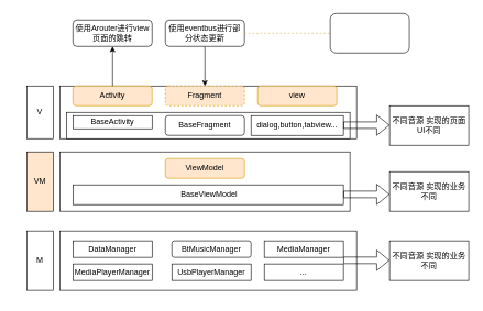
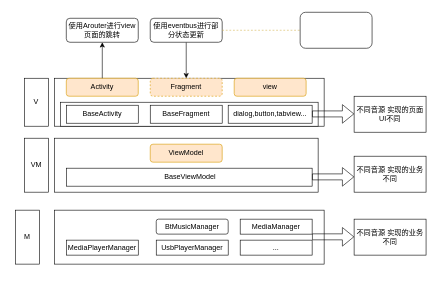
  <mxCell id="0" />
  <mxCell id="1" parent="0" />
  <mxCell id="2" value="" style="rounded=0;whiteSpace=wrap;html=1;strokeColor=none;" parent="1" vertex="1"><mxGeometry x="20" y="120" width="520" height="330" as="geometry" /></mxCell>
  <mxCell id="3" value="V" style="rounded=0;whiteSpace=wrap;html=1;" parent="1" vertex="1"><mxGeometry x="40" y="130" width="40" height="80" as="geometry" /></mxCell>
- <mxCell id="4" value="VM" style="rounded=0;whiteSpace=wrap;html=1;fillColor=#ffe6cc;" parent="1" vertex="1"><mxGeometry x="40" y="230" width="40" height="90" as="geometry" /></mxCell>
+ <mxCell id="4" value="VM" style="rounded=0;whiteSpace=wrap;html=1;" parent="1" vertex="1"><mxGeometry x="40" y="230" width="40" height="90" as="geometry" /></mxCell>
  <mxCell id="5" value="" style="rounded=0;whiteSpace=wrap;html=1;" parent="1" vertex="1"><mxGeometry x="90" y="130" width="450" height="80" as="geometry" /></mxCell>
  <mxCell id="6" value="Activity" style="rounded=1;whiteSpace=wrap;html=1;fillColor=#ffe6cc;strokeColor=#d79b00;" parent="1" vertex="1"><mxGeometry x="110" y="130" width="120" height="30" as="geometry" /></mxCell>
  <mxCell id="7" value="Fragment" style="rounded=1;whiteSpace=wrap;html=1;fillColor=#ffe6cc;strokeColor=#d79b00;dashed=1;" parent="1" vertex="1"><mxGeometry x="250" y="130" width="120" height="30" as="geometry" /></mxCell>
  <mxCell id="8" value="view" style="rounded=1;whiteSpace=wrap;html=1;fillColor=#ffe6cc;strokeColor=#d79b00;" parent="1" vertex="1"><mxGeometry x="390" y="130" width="120" height="30" as="geometry" /></mxCell>
  <mxCell id="9" value="" style="rounded=0;whiteSpace=wrap;html=1;" parent="1" vertex="1"><mxGeometry x="100" y="170" width="430" height="40" as="geometry" /></mxCell>
- <mxCell id="10" value="BaseActivity" style="rounded=0;whiteSpace=wrap;html=1;" parent="1" vertex="1"><mxGeometry x="110" y="175" width="120" height="20" as="geometry" /></mxCell>
- <mxCell id="11" value="BaseFragment" style="whiteSpace=wrap;html=1;rounded=1;" parent="1" vertex="1"><mxGeometry x="250" y="175" width="120" height="30" as="geometry" /></mxCell>
+ <mxCell id="10" value="BaseActivity" style="rounded=0;whiteSpace=wrap;html=1;" parent="1" vertex="1"><mxGeometry x="110" y="175" width="120" height="30" as="geometry" /></mxCell>
+ <mxCell id="11" value="BaseFragment" style="rounded=0;whiteSpace=wrap;html=1;" parent="1" vertex="1"><mxGeometry x="250" y="175" width="120" height="30" as="geometry" /></mxCell>
  <mxCell id="12" value="dialog,button,tabview..." style="rounded=0;whiteSpace=wrap;html=1;" parent="1" vertex="1"><mxGeometry x="380" y="175" width="140" height="30" as="geometry" /></mxCell>
  <mxCell id="13" value="" style="shape=flexArrow;endArrow=classic;html=1;rounded=0;" parent="1" edge="1"><mxGeometry width="50" height="50" relative="1" as="geometry"><mxPoint x="520" y="189.5" as="sourcePoint" /><mxPoint x="590" y="189.5" as="targetPoint" /></mxGeometry></mxCell>
  <mxCell id="14" value="不同音源 实现的页面UI不同" style="rounded=0;whiteSpace=wrap;html=1;" parent="1" vertex="1"><mxGeometry x="590" y="160" width="120" height="60" as="geometry" /></mxCell>
  <mxCell id="15" value="" style="rounded=1;whiteSpace=wrap;html=1;" parent="1" vertex="1"><mxGeometry x="100" y="240" width="400" height="40" as="geometry" /></mxCell>
  <mxCell id="16" value="" style="rounded=0;whiteSpace=wrap;html=1;" parent="1" vertex="1"><mxGeometry x="90" y="230" width="440" height="90" as="geometry" /></mxCell>
  <mxCell id="17" value="ViewModel" style="rounded=1;whiteSpace=wrap;html=1;fillColor=#ffe6cc;strokeColor=#d79b00;" parent="1" vertex="1"><mxGeometry x="250" y="240" width="120" height="30" as="geometry" /></mxCell>
  <mxCell id="18" value="&amp;nbsp;BaseViewModel" style="rounded=0;whiteSpace=wrap;html=1;" parent="1" vertex="1"><mxGeometry x="110" y="280" width="410" height="30" as="geometry" /></mxCell>
  <mxCell id="19" value="" style="shape=flexArrow;endArrow=classic;html=1;rounded=0;" parent="1" edge="1"><mxGeometry width="50" height="50" relative="1" as="geometry"><mxPoint x="520" y="294.5" as="sourcePoint" /><mxPoint x="590" y="294.5" as="targetPoint" /></mxGeometry></mxCell>
  <mxCell id="20" value="不同音源 实现的业务不同" style="rounded=0;whiteSpace=wrap;html=1;" parent="1" vertex="1"><mxGeometry x="590" y="260" width="120" height="60" as="geometry" /></mxCell>
- <mxCell id="21" value="M" style="rounded=0;whiteSpace=wrap;html=1;" parent="1" vertex="1"><mxGeometry x="40" y="350" width="40" height="90" as="geometry" /></mxCell>
+ <mxCell id="21" value="M" style="rounded=0;whiteSpace=wrap;html=1;" parent="1" vertex="1"><mxGeometry x="25" y="350" width="40" height="90" as="geometry" /></mxCell>
  <mxCell id="22" value="" style="rounded=0;whiteSpace=wrap;html=1;" parent="1" vertex="1"><mxGeometry x="90" y="350" width="450" height="90" as="geometry" /></mxCell>
- <mxCell id="23" value="DataManager" style="rounded=0;whiteSpace=wrap;html=1;" parent="1" vertex="1"><mxGeometry x="110" y="365" width="120" height="25" as="geometry" /></mxCell>
  <mxCell id="24" value="BtMusicManager" style="whiteSpace=wrap;html=1;rounded=1;" parent="1" vertex="1"><mxGeometry x="260" y="365" width="120" height="25" as="geometry" /></mxCell>
  <mxCell id="25" value="MediaManager" style="rounded=0;whiteSpace=wrap;html=1;" parent="1" vertex="1"><mxGeometry x="400" y="365" width="120" height="25" as="geometry" /></mxCell>
  <mxCell id="26" value="MediaPlayerManager" style="rounded=0;whiteSpace=wrap;html=1;" parent="1" vertex="1"><mxGeometry x="110" y="400" width="120" height="25" as="geometry" /></mxCell>
  <mxCell id="27" value="UsbPlayerManager" style="rounded=0;whiteSpace=wrap;html=1;" parent="1" vertex="1"><mxGeometry x="260" y="400" width="120" height="25" as="geometry" /></mxCell>
  <mxCell id="28" value="..." style="rounded=0;whiteSpace=wrap;html=1;" parent="1" vertex="1"><mxGeometry x="400" y="400" width="120" height="25" as="geometry" /></mxCell>
  <mxCell id="29" value="" style="shape=flexArrow;endArrow=classic;html=1;rounded=0;" parent="1" edge="1"><mxGeometry width="50" height="50" relative="1" as="geometry"><mxPoint x="520" y="394.5" as="sourcePoint" /><mxPoint x="590" y="394.5" as="targetPoint" /></mxGeometry></mxCell>
  <mxCell id="30" value="不同音源 实现的业务不同" style="rounded=0;whiteSpace=wrap;html=1;" parent="1" vertex="1"><mxGeometry x="590" y="365" width="120" height="60" as="geometry" /></mxCell>
  <mxCell id="31" value="使用Arouter进行view页面的跳转" style="rounded=1;whiteSpace=wrap;html=1;" parent="1" vertex="1"><mxGeometry x="110" y="30" width="120" height="40" as="geometry" /></mxCell>
  <mxCell id="32" value="" style="endArrow=classic;html=1;rounded=0;" parent="1" source="6" edge="1"><mxGeometry width="50" height="50" relative="1" as="geometry"><mxPoint x="120" y="120" as="sourcePoint" /><mxPoint x="170" y="70" as="targetPoint" /></mxGeometry></mxCell>
  <mxCell id="33" style="edgeStyle=orthogonalEdgeStyle;rounded=0;orthogonalLoop=1;jettySize=auto;html=1;" parent="1" source="34" target="7" edge="1"><mxGeometry relative="1" as="geometry" /></mxCell>
  <mxCell id="34" value="使用eventbus进行部分状态更新" style="rounded=1;whiteSpace=wrap;html=1;" parent="1" vertex="1"><mxGeometry x="250" y="30" width="120" height="40" as="geometry" /></mxCell>
  <mxCell id="35" value="" style="endArrow=none;dashed=1;html=1;rounded=0;exitX=1;exitY=0.5;exitDx=0;exitDy=0;fillColor=#fff2cc;strokeColor=#d6b656;" edge="1" parent="1" source="34"><mxGeometry width="50" height="50" relative="1" as="geometry"><mxPoint x="470" y="60" as="sourcePoint" /><mxPoint x="500" y="50" as="targetPoint" /></mxGeometry></mxCell>
  <mxCell id="36" value="" style="rounded=1;whiteSpace=wrap;html=1;" vertex="1" parent="1"><mxGeometry x="500" y="20" width="120" height="60" as="geometry" /></mxCell>
